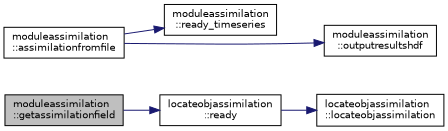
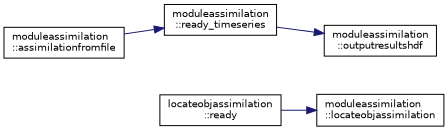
  digraph {
    rankdir=LR
    node [color=black fillcolor=white fontname=Helvetica fontsize=10 shape=record style=filled]
    edge [color=midnightblue fontname=Helvetica fontsize=10 labelfontname=Helvetica labelfontsize=10 style=solid]
-   n1 [fillcolor=grey75 fontcolor=black height=0.2 label="moduleassimilation\l::getassimilationfield" width=0.4]
    n2 [height=0.2 label="locateobjassimilation\l::ready" width=0.4]
-   n3 [height=0.2 label="locateobjassimilation\l::locateobjassimilation" width=0.4]
+   n3 [height=0.2 label="moduleassimilation\l::locateobjassimilation" width=0.4]
    n4 [height=0.2 label="moduleassimilation\l::assimilationfromfile" width=0.4]
    n5 [height=0.2 label="moduleassimilation\l::ready_timeseries" width=0.4]
    n6 [height=0.2 label="moduleassimilation\l::outputresultshdf" width=0.4]
-   n1 -> n2
    n2 -> n3
    n4 -> n5
-   n4 -> n6
+   n5 -> n6
  }
